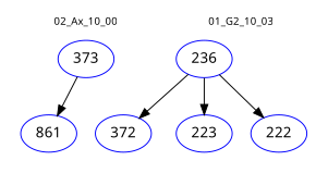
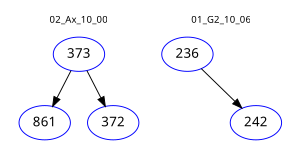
  digraph {
    fontname="Noto Sans"
    node [color=blue fontname="Noto Sans"]
    edge [color=black fontname="Noto Sans"]
    n1 [label=373]
    n2 [label=861]
    n3 [label=372]
    n4 [label=236]
-   n5 [label=223]
-   n6 [label=222]
+   n6 [label=242]
    subgraph cluster_1 {
      color=white
      fontsize=10
      label="02_Ax_10_00"
      n1
      n2
      n3
    }
    subgraph cluster_2 {
      color=white
      fontsize=10
-     label="01_G2_10_03"
+     label="01_G2_10_06"
      n4
-     n5
      n6
    }
    n1 -> n2
-   n4 -> n3
-   n4 -> n5
+   n1 -> n3
    n4 -> n6
  }
